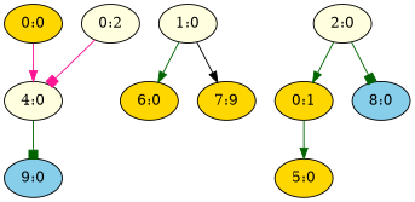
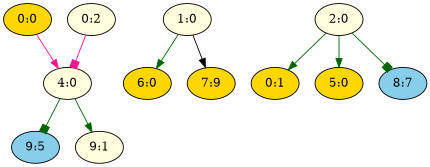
  digraph {
    node [fillcolor=lightyellow style=filled]
    edge [arrowhead=normal color=darkgreen]
    "4:0"
    "0:0" [fillcolor=gold]
    "1:0"
    "6:0" [fillcolor=gold]
    n5 [fillcolor=gold label="7:9"]
    "2:0"
    "0:1" [fillcolor=gold]
    "5:0" [fillcolor=gold]
-   "8:0" [fillcolor=skyblue]
-   "9:0" [fillcolor=skyblue]
+   "8:0" [fillcolor=skyblue label="8:7"]
+   "9:0" [fillcolor=skyblue label="9:5"]
+   "9:1"
    "0:2"
    "4:0" -> "9:0" [arrowhead=box]
+   "4:0" -> "9:1"
    "0:0" -> "4:0" [color=deeppink]
    "1:0" -> "6:0"
    "1:0" -> n5 [color=black]
    "2:0" -> "0:1"
-   "0:1" -> "5:0"
+   "2:0" -> "5:0"
    "2:0" -> "8:0" [arrowhead=box]
    "0:2" -> "4:0" [arrowhead=box color=deeppink]
  }
